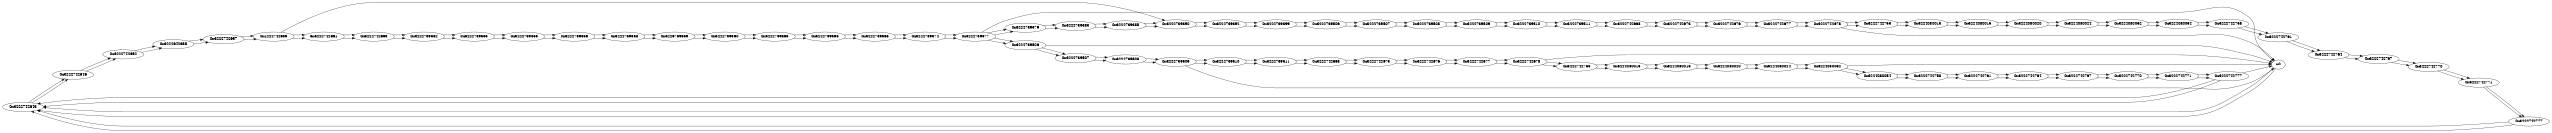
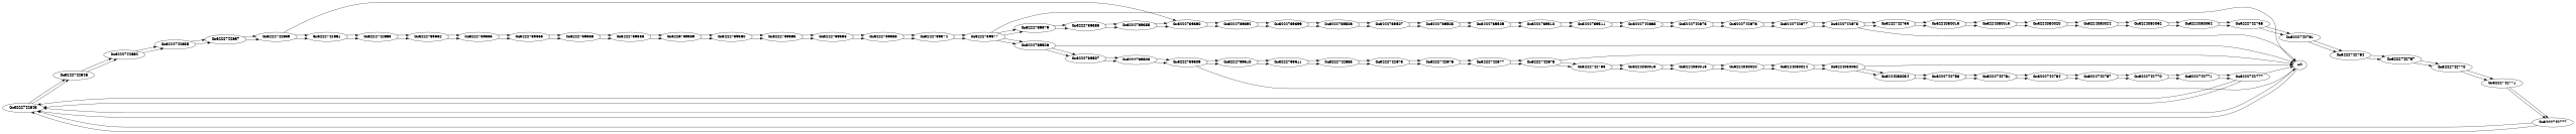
  digraph {
    rankdir=LR
    n1 [label="0x3222742643"]
    n2 [label="0x3222742646"]
    n3 [label="0x3222742652"]
-   n4 [label="0x3222642655"]
+   n4 [label="0x3222742655"]
    n5 [label="0x3222742657"]
-   n6 [label="0x1222742659"]
+   n6 [label="0x3222742659"]
    n7 [label="3x3222742661"]
    n49 [label="0x3222739390"]
    n8 [label="0x3222742663"]
    n0
    n9 [label="0x3222739352"]
    n10 [label="0x3222739353"]
    n11 [label="0x3222739355"]
    n12 [label="0x3222739356"]
    n13 [label="0x3222739358"]
    n14 [label="0x3226739359"]
    n15 [label="0x3222739360"]
    n16 [label="0x3222739363"]
    n17 [label="0x3222739365"]
    n18 [label="0x3222739368"]
    n19 [label="0x3222739374"]
    n20 [label="0x3222739377"]
    n21 [label="0x3222739506"]
    n46 [label="0x3222739379"]
    n22 [label="0x3222739507"]
    n47 [label="0x3222739383"]
    n23 [label="0x3222739508"]
    n24 [label="0x3222739509"]
    n25 [label="0x3222739510"]
    n26 [label="0x3222739511"]
    n27 [label="0x3222742668"]
    n28 [label="0x3222742673"]
    n29 [label="0x3222742676"]
    n30 [label="0x3222742677"]
    n31 [label="0x3222742678"]
    n32 [label="0x3222742753"]
    n33 [label="0x3224080013"]
    n34 [label="0x3224080015"]
    n35 [label="0x3224080020"]
    n36 [label="0x3224080024"]
    n37 [label="0x3224080052"]
    n38 [label="0x3224080054"]
    n39 [label="0x3222742758"]
    n40 [label="0x3222742761"]
    n41 [label="0x3222742764"]
    n42 [label="0x3222742767"]
    n43 [label="0x3222742770"]
    n44 [label="0x3222742771"]
    n45 [label="0x3222742777"]
    n48 [label="0x3222739385"]
    n50 [label="0x3222739392"]
    n51 [label="0x3222739399"]
    n52 [label="0x3222739506"]
    n53 [label="0x3222739507"]
    n54 [label="0x3222739508"]
    n55 [label="0x3222739509"]
    n56 [label="0x3222739510"]
    n57 [label="0x3222739511"]
    n58 [label="0x3222742668"]
    n59 [label="0x3222742673"]
    n60 [label="0x3222742676"]
    n61 [label="0x3222742677"]
    n62 [label="0x3222742678"]
    n63 [label="0x3222742753"]
    n64 [label="0x3224080013"]
    n65 [label="0x3224080015"]
    n66 [label="0x3224080020"]
    n67 [label="0x3224080024"]
    n68 [label="0x3224080052"]
    n69 [label="0x3224080054"]
    n70 [label="0x3222742758"]
    n71 [label="0x3222742761"]
    n72 [label="0x3222742764"]
    n73 [label="0x3222742767"]
    n74 [label="0x3222742770"]
    n75 [label="0x3222742771"]
    n76 [label="0x3222742777"]
    n1 -> n2
    n1 -> n2
    n2 -> n3
    n2 -> n3
    n3 -> n4
    n3 -> n4
    n4 -> n5
    n4 -> n5
    n5 -> n6
    n5 -> n6
    n6 -> n7
    n6 -> n7
    n6 -> n49
    n7 -> n8
    n7 -> n8
    n49 -> n50
    n49 -> n50
    n8 -> n9
    n8 -> n9
    n0 -> n1
    n0 -> n1
    n9 -> n10
    n9 -> n10
    n10 -> n11
    n10 -> n11
    n11 -> n12
    n11 -> n12
    n12 -> n13
    n12 -> n13
    n13 -> n14
    n13 -> n14
    n14 -> n15
    n14 -> n15
    n15 -> n16
    n15 -> n16
    n16 -> n17
    n16 -> n17
    n17 -> n18
    n17 -> n18
    n18 -> n19
    n18 -> n19
    n19 -> n20
    n19 -> n20
    n20 -> n0
    n20 -> n21
    n20 -> n21
    n20 -> n46
    n20 -> n46
    n21 -> n0
    n21 -> n22
    n21 -> n22
    n46 -> n47
    n46 -> n47
    n22 -> n23
    n22 -> n23
    n47 -> n48
    n47 -> n48
    n23 -> n24
    n23 -> n24
    n24 -> n0
    n24 -> n25
    n24 -> n25
    n25 -> n26
    n25 -> n26
    n26 -> n27
    n26 -> n27
    n27 -> n28
    n27 -> n28
    n28 -> n29
    n28 -> n29
    n29 -> n30
    n29 -> n30
    n30 -> n31
    n30 -> n31
    n31 -> n0
    n31 -> n32
    n31 -> n32
    n32 -> n33
    n32 -> n33
    n33 -> n34
    n33 -> n34
    n34 -> n35
    n34 -> n35
    n35 -> n36
    n35 -> n36
    n36 -> n37
    n36 -> n37
    n37 -> n0
    n37 -> n38
    n37 -> n38
    n38 -> n39
    n38 -> n39
    n39 -> n40
    n39 -> n40
    n40 -> n41
    n40 -> n41
    n41 -> n42
    n41 -> n42
    n42 -> n43
    n42 -> n43
    n43 -> n44
    n43 -> n44
    n44 -> n45
    n44 -> n45
    n45 -> n1
    n45 -> n1
    n45 -> n0
    n48 -> n49
    n48 -> n49
    n50 -> n51
    n50 -> n51
    n51 -> n52
    n51 -> n52
    n52 -> n53
    n52 -> n53
    n53 -> n54
    n53 -> n54
    n54 -> n55
    n54 -> n55
    n55 -> n56
    n55 -> n56
    n56 -> n57
    n56 -> n57
    n57 -> n58
    n57 -> n58
    n58 -> n59
    n58 -> n59
    n59 -> n60
    n59 -> n60
    n60 -> n61
    n60 -> n61
    n61 -> n62
    n61 -> n62
    n62 -> n0
    n62 -> n63
    n62 -> n63
    n63 -> n64
    n63 -> n64
    n64 -> n65
    n64 -> n65
    n65 -> n66
    n65 -> n66
    n66 -> n67
    n66 -> n67
    n67 -> n68
    n67 -> n68
    n68 -> n69
    n68 -> n69
    n69 -> n70
    n69 -> n70
    n70 -> n71
    n70 -> n71
    n71 -> n72
    n71 -> n72
    n72 -> n73
    n72 -> n73
    n73 -> n74
    n73 -> n74
    n74 -> n75
    n74 -> n75
    n75 -> n76
    n75 -> n76
    n76 -> n1
    n76 -> n1
  }
